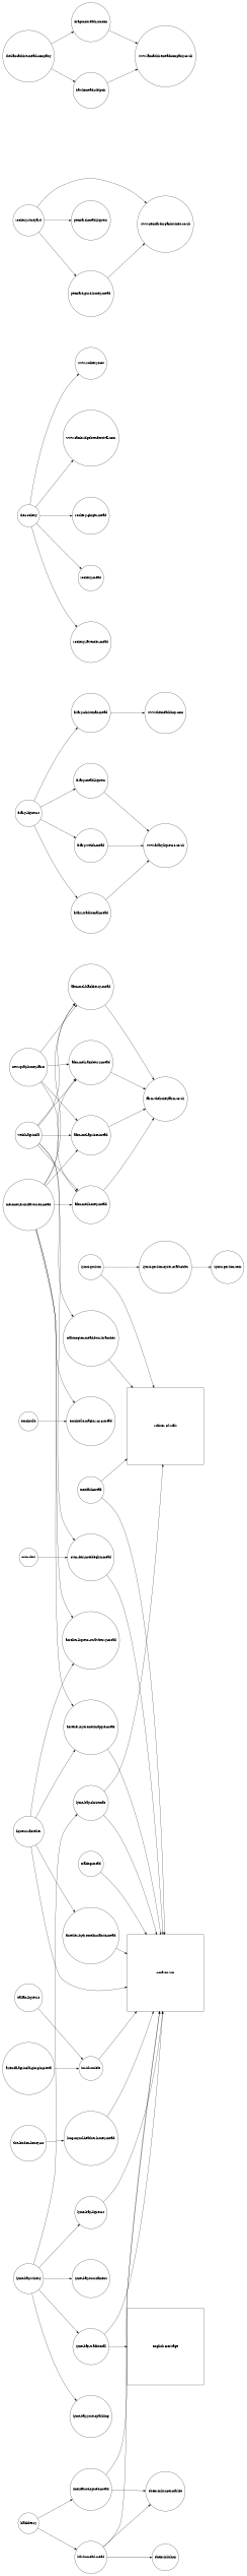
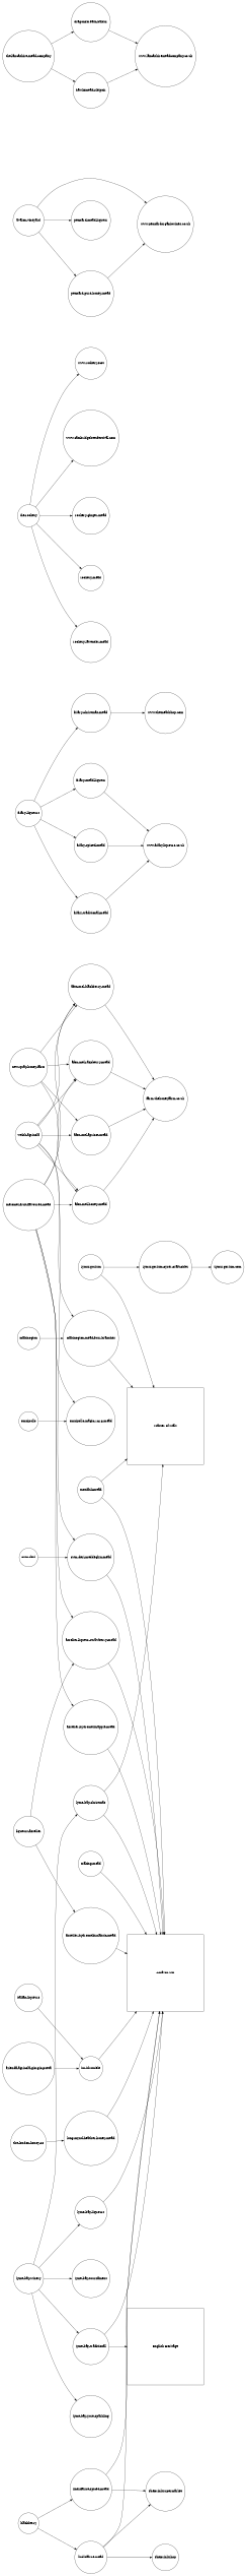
  digraph {
    nodesep=2.0
    rankdir=LR
    node [shape=circle]
    "Amazon UK" [shape=square width=5.0]
    "Master of Malt" [shape=square width=5.0]
    "English Heritage" [shape=square width=5.0]
    "lyme-bay-winery" [width=1.0]
    "lyme-bay-christmas" [width=1.0]
    "lyme-bay-yore-sparkling" [width=1.0]
    "lyme-bay-tournament" [width=1.0]
    n8 [label="lyme-bay-liqueurs" width=1.0]
    "lyme-bay-traditional" [width=1.0]
    "moniack-mead" [width=1.0]
    "friary-liqueurs" [width=1.0]
    "friary-christmas-mead" [width=1.0]
    "friary-mead-liqueur" [width=1.0]
-   "friary-spiced-mead" [width=1.0 label="friary-welsh-mead"]
+   "friary-spiced-mead" [width=1.0]
    "friary-traditional-mead" [width=1.0]
    "www.themeadshop.com" [width=1.0]
    "www.friaryliqueurs.co.uk" [width=1.0]
-   "lindisfarne-mead" [width=1.0 label="hawksmead-mead"]
+   "lindisfarne-mead" [width=1.0]
    TheDrinkSupermarket [width=1.0]
    TheDrinkShop [width=1.0]
    "new-quay-honey-farm" [width=1.0]
    "afon-mel-apricot-mead" [width=1.0]
    "afon-mel-honey-mead" [width=1.0]
    "afon-mel-blackberry-mead" [width=1.0]
    "afon-mel-raspberry-mead" [width=1.0]
    n26 [label="farm.thehoneyfarm.co.uk" width=1.0]
    n27 [label="welsh-agricola" width=1.0]
    "cwm-deri-meddeglyn-mead" [width=1.0]
    "mabinogion-mead-four-branches" [width=1.0]
    "melomel-fruit-flavoured-mead" [width=1.0]
    "fisselier-hydromelix-apple-mead" [width=1.0]
    n32 [label="fisselier-liqueur-strawberry-mead" width=1.0]
    "omnipollo-magic-1618-mead" [width=1.0]
    "liqueurs-fisselier" [width=1.0]
    "fisselier-hydromelix-classic-mead" [width=1.0]
    "the-rookery" [width=1.0]
    "www.rookery.scot" [width=1.0]
    "www.cambridgebeerfestival.com" [width=1.0]
    "rookery-ginger-mead" [width=1.0]
    "rookery-mead" [width=1.0]
    "rookery-lavender-mead" [width=1.0]
-   "avalon-vineyard" [width=1.0 label="rookery-vineyard"]
+   "avalon-vineyard" [width=1.0]
    "www.pennardorganicwines.co.uk" [width=1.0]
    "pennard-mead-liqueur" [width=1.0]
    "pennard-pure-honey-mead" [width=1.0]
    n46 [label=blackberry width=1.0]
    "lindisfarne-spiced-mead" [width=1.0]
    "the-lancashire-mead-company" [width=1.0]
-   "dragonsbreath-baldur" [width=1.0 label="dragonsbreath-london"]
+   "dragonsbreath-baldur" [width=1.0]
    "hawksmead-sleipnir" [width=1.0]
    "www.lancashiremeadcompany.co.uk" [width=1.0]
    "azienda-agricola-giorgio-poeta" [width=1.0]
    "im-idromiele" [width=1.0]
    n54 [label="italian-liqueurs" width=1.0]
    "cwm-deri" [width=1.0]
+   mabinogion [width=1.0]
    omnipollo [width=1.0]
    "the-london-honey-co" [width=1.0]
    "long-mynd-heather-honey-mead" [width=1.0]
    zymurgorium [width=1.0]
    "zymurgorium-cyser-craft-cider" [width=1.0]
    "zymurgorium.com" [width=1.0]
    "making-mead" [width=1.0]
    "lyme-bay-winery" -> "lyme-bay-christmas"
    "lyme-bay-winery" -> "lyme-bay-yore-sparkling"
    "lyme-bay-winery" -> "lyme-bay-tournament"
    "lyme-bay-winery" -> n8
    "lyme-bay-winery" -> "lyme-bay-traditional"
    "lyme-bay-christmas" -> "Amazon UK"
    "lyme-bay-christmas" -> "Master of Malt"
    n8 -> "Amazon UK"
    "lyme-bay-traditional" -> "Amazon UK"
    "lyme-bay-traditional" -> "English Heritage"
    "moniack-mead" -> "Amazon UK"
    "moniack-mead" -> "Master of Malt"
    "friary-liqueurs" -> "friary-christmas-mead"
    "friary-liqueurs" -> "friary-mead-liqueur"
    "friary-liqueurs" -> "friary-spiced-mead"
    "friary-liqueurs" -> "friary-traditional-mead"
    "friary-christmas-mead" -> "www.themeadshop.com"
    "friary-mead-liqueur" -> "www.friaryliqueurs.co.uk"
    "friary-spiced-mead" -> "www.friaryliqueurs.co.uk"
    "friary-traditional-mead" -> "www.friaryliqueurs.co.uk"
    "lindisfarne-mead" -> "Amazon UK"
    "lindisfarne-mead" -> TheDrinkSupermarket
    "lindisfarne-mead" -> TheDrinkShop
    "new-quay-honey-farm" -> "afon-mel-apricot-mead"
    "new-quay-honey-farm" -> "afon-mel-honey-mead"
    "new-quay-honey-farm" -> "afon-mel-blackberry-mead"
    "new-quay-honey-farm" -> "afon-mel-raspberry-mead"
    "afon-mel-apricot-mead" -> n26
    "afon-mel-honey-mead" -> n26
    "afon-mel-blackberry-mead" -> n26
    "afon-mel-raspberry-mead" -> n26
    n27 -> "afon-mel-apricot-mead"
    n27 -> "afon-mel-honey-mead"
    n27 -> "afon-mel-blackberry-mead"
    n27 -> "afon-mel-raspberry-mead"
    n27 -> "cwm-deri-meddeglyn-mead"
    n27 -> "mabinogion-mead-four-branches"
    "cwm-deri-meddeglyn-mead" -> "Amazon UK"
    "mabinogion-mead-four-branches" -> "Master of Malt"
-   "melomel-fruit-flavoured-mead" -> "afon-mel-apricot-mead"
    "melomel-fruit-flavoured-mead" -> "afon-mel-honey-mead"
    "melomel-fruit-flavoured-mead" -> "afon-mel-blackberry-mead"
    "melomel-fruit-flavoured-mead" -> "afon-mel-raspberry-mead"
    "melomel-fruit-flavoured-mead" -> "fisselier-hydromelix-apple-mead"
    "melomel-fruit-flavoured-mead" -> n32
    "melomel-fruit-flavoured-mead" -> "omnipollo-magic-1618-mead"
    "fisselier-hydromelix-apple-mead" -> "Amazon UK"
-   "liqueurs-fisselier" -> "Amazon UK"
-   "liqueurs-fisselier" -> "fisselier-hydromelix-apple-mead"
+   n32 -> "Amazon UK"
    "liqueurs-fisselier" -> n32
    "liqueurs-fisselier" -> "fisselier-hydromelix-classic-mead"
    "fisselier-hydromelix-classic-mead" -> "Amazon UK"
    "the-rookery" -> "www.rookery.scot"
    "the-rookery" -> "www.cambridgebeerfestival.com"
    "the-rookery" -> "rookery-ginger-mead"
    "the-rookery" -> "rookery-mead"
    "the-rookery" -> "rookery-lavender-mead"
    "avalon-vineyard" -> "www.pennardorganicwines.co.uk"
    "avalon-vineyard" -> "pennard-mead-liqueur"
    "avalon-vineyard" -> "pennard-pure-honey-mead"
    "pennard-pure-honey-mead" -> "www.pennardorganicwines.co.uk"
    n46 -> "lindisfarne-mead"
    n46 -> "lindisfarne-spiced-mead"
    "lindisfarne-spiced-mead" -> "Amazon UK"
    "lindisfarne-spiced-mead" -> TheDrinkSupermarket
    "the-lancashire-mead-company" -> "dragonsbreath-baldur"
    "the-lancashire-mead-company" -> "hawksmead-sleipnir"
    "dragonsbreath-baldur" -> "www.lancashiremeadcompany.co.uk"
    "hawksmead-sleipnir" -> "www.lancashiremeadcompany.co.uk"
    "azienda-agricola-giorgio-poeta" -> "im-idromiele"
    "im-idromiele" -> "Amazon UK"
    n54 -> "im-idromiele"
    "cwm-deri" -> "cwm-deri-meddeglyn-mead"
+   mabinogion -> "mabinogion-mead-four-branches"
    omnipollo -> "omnipollo-magic-1618-mead"
    "the-london-honey-co" -> "long-mynd-heather-honey-mead"
    "long-mynd-heather-honey-mead" -> "Amazon UK"
    zymurgorium -> "Master of Malt"
    zymurgorium -> "zymurgorium-cyser-craft-cider"
    "zymurgorium-cyser-craft-cider" -> "zymurgorium.com"
    "making-mead" -> "Amazon UK"
  }
